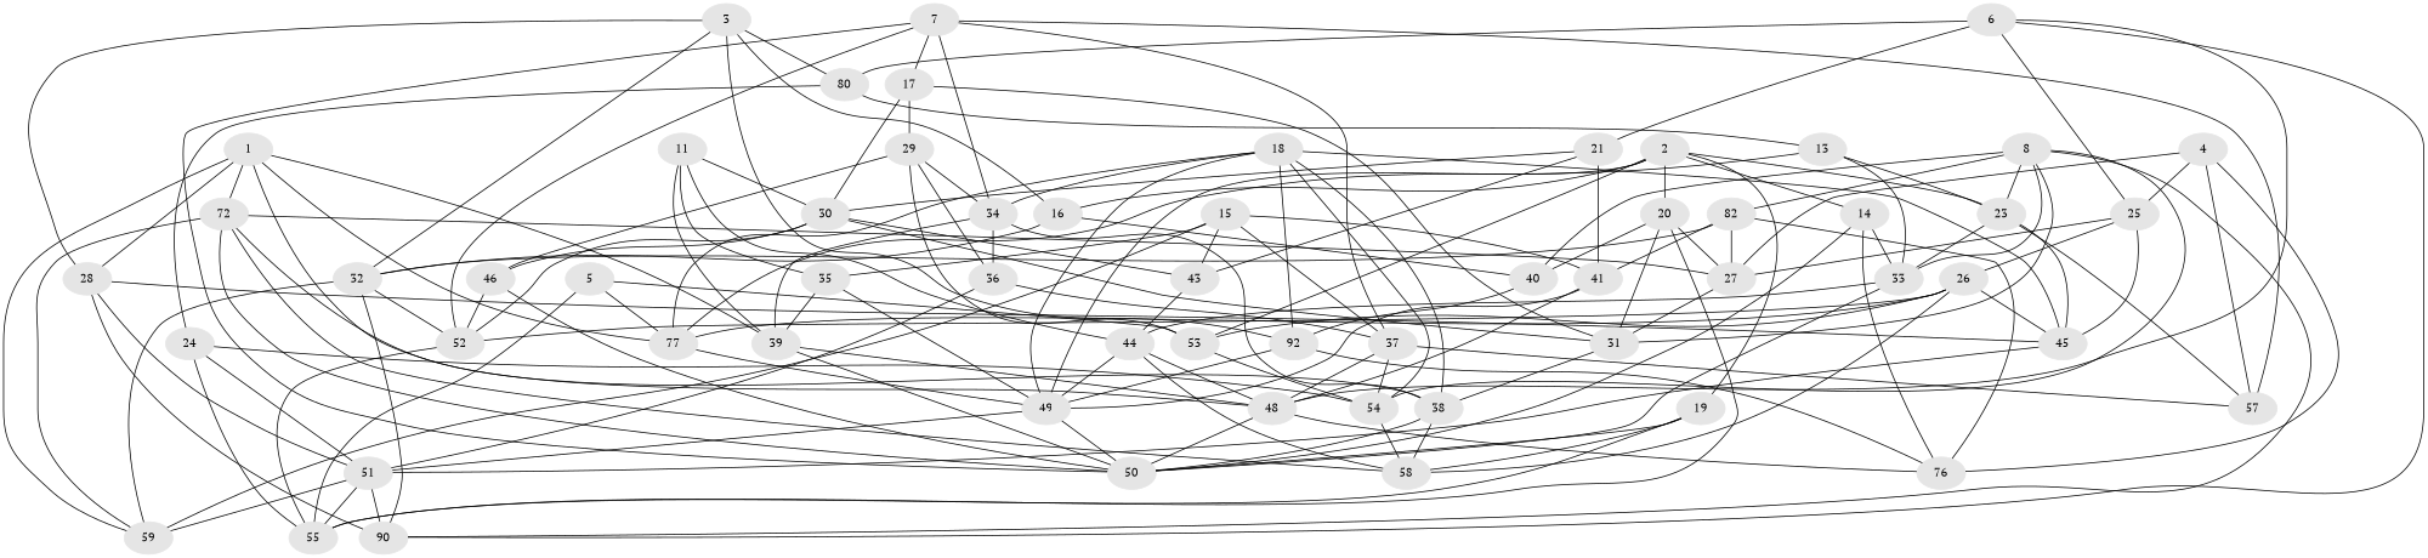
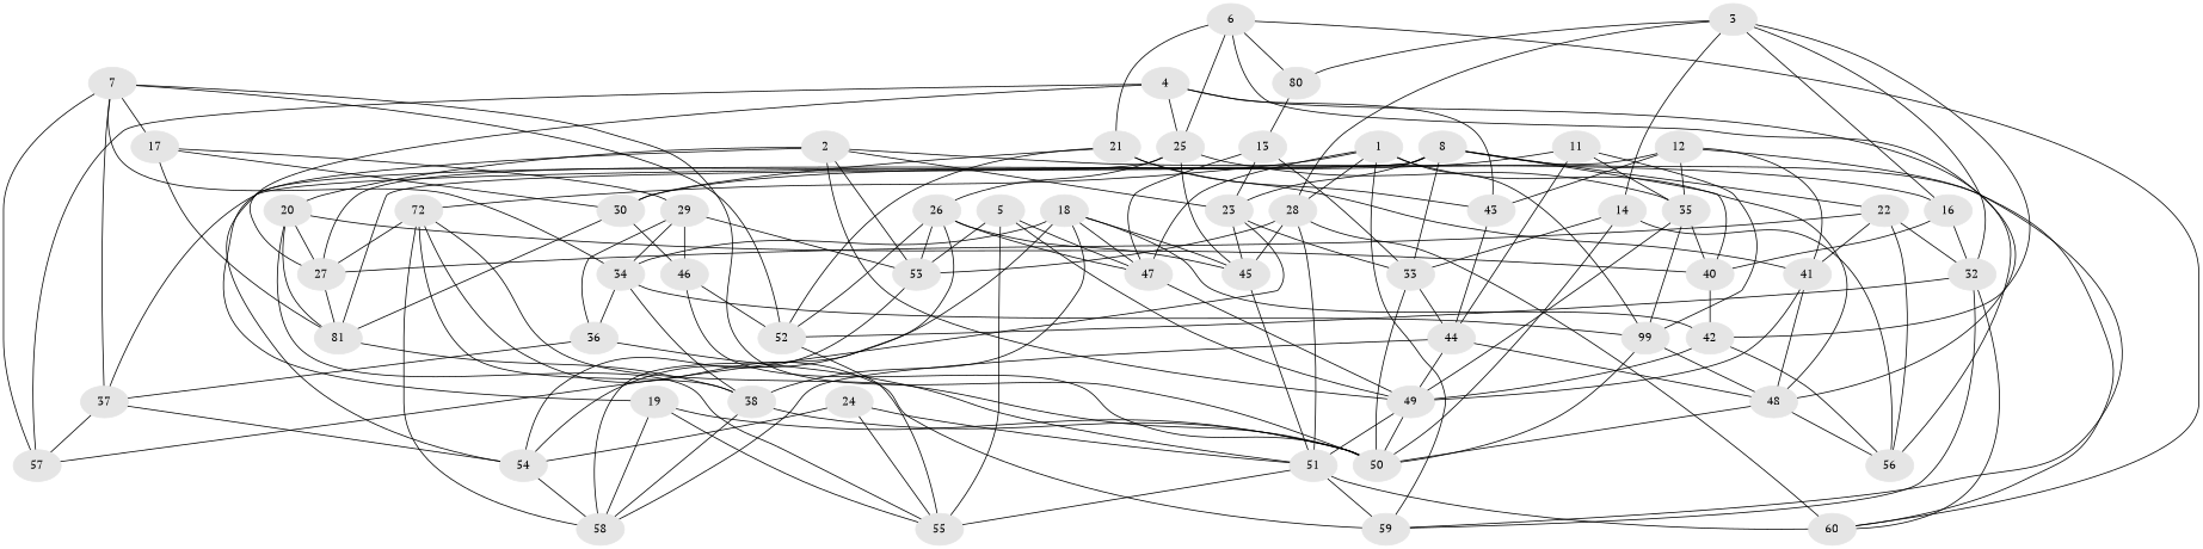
  graph {
    fontname="PT Serif"
    node [color=gray90 fontname="PT Serif" style=filled]
    edge [fontname="PT Serif" weight=1.0]
    n1 [label=72]
    1
    28
-   39
-   47 [label=77]
+   39 [label=99]
+   47
    48
    59
    27
    50
    38
    58
    53
-   60 [label=90]
+   60
    45
    51
    49
-   56 [label=76]
+   56
    2
    16
    19
    20
    23
    32
    40
    55
-   31
+   31 [label=81]
    57
    33
    54
    3
    n31 [label=80]
    14
-   42 [label=92]
+   42
    13
    24
    52
    4
    25
    43
    35
    26
    44
    5
    6
    21
    41
    30
    7
    17
    34
    37
    29
    36
    8
-   22 [label=82]
+   22
    46
    11
-   15
+   15 [label=12]
    18
    n1 -- 59
    n1 -- 27
    n1 -- 50
    n1 -- 38
    n1 -- 58
    1 -- n1
    1 -- 28
    1 -- 39
    1 -- 47
    1 -- 48
    1 -- 59
+   28 -- 53
    28 -- 60
    28 -- 45
    28 -- 51
    39 -- 48
    39 -- 50
    47 -- 49
    48 -- 50
    48 -- 56
    27 -- 31
    38 -- 50
    38 -- 58
    53 -- 54
    45 -- 51
    51 -- 59 [weight=2.0]
    51 -- 60 [weight=2.0]
    51 -- 55
    49 -- 50
    49 -- 51
    2 -- 53
    2 -- 49
    2 -- 16
    2 -- 19
    2 -- 20
    2 -- 23
    16 -- 32
    16 -- 40
    19 -- 50
    19 -- 58
    19 -- 55
    20 -- 27
    20 -- 40
    20 -- 55
    20 -- 31
    23 -- 45
    23 -- 57
    23 -- 33
    32 -- 59
    32 -- 60
    32 -- 52
    40 -- 42
    31 -- 38
    33 -- 50
    33 -- 44
    54 -- 58
    3 -- 28
    3 -- 16
    3 -- 32
    3 -- n31
-   2 -- 14
+   3 -- 14
    3 -- 42
    n31 -- 13
-   n31 -- 24 [weight=3.0]
    14 -- 50
    14 -- 56
    14 -- 33
    42 -- 49
    42 -- 56
    13 -- 47
    13 -- 23
    13 -- 33
    24 -- 51
    24 -- 55
    24 -- 54
    52 -- 55
    4 -- 27
    4 -- 56
    4 -- 57 [weight=2.0]
    4 -- 25
-   30 -- 43
+   4 -- 43
    25 -- 27
    25 -- 45
+   25 -- 35
    25 -- 26
    43 -- 44
    35 -- 39
    35 -- 49
+   35 -- 40
    26 -- 47
    26 -- 58
    26 -- 53
    26 -- 45
    26 -- 52
    44 -- 48
    44 -- 58
    44 -- 49
    5 -- 47
    5 -- 53
-   18 -- 49
+   5 -- 49
    5 -- 55
    6 -- 48
    6 -- 60
    6 -- n31
    6 -- 25
    6 -- 21 [weight=2.0]
-   30 -- 52
+   21 -- 52
    21 -- 43
    21 -- 41
    21 -- 30
    41 -- 48
    41 -- 49
    30 -- 31
    30 -- 46
    7 -- 50
    7 -- 57
    7 -- 52
    7 -- 17
    7 -- 34
    7 -- 37
    17 -- 31
    17 -- 30
    17 -- 29
    34 -- 39
    34 -- 38
    34 -- 36
-   37 -- 48
    37 -- 57
    37 -- 54
    29 -- 53
    29 -- 34
    29 -- 36
    29 -- 46 [weight=2.0]
    36 -- 51
    36 -- 37
    8 -- 60
    8 -- 23
    8 -- 40 [weight=2.0]
    8 -- 31
    8 -- 33
    8 -- 54
    8 -- 22
    22 -- 27
    22 -- 56 [weight=2.0]
    22 -- 32
    22 -- 41
    46 -- 50
    46 -- 52
    11 -- 39
    11 -- 35
    11 -- 44
    11 -- 30
    15 -- 59
    15 -- 43 [weight=2.0]
    15 -- 35
    15 -- 41
    15 -- 37
    18 -- 47
    18 -- 38
    18 -- 45
    18 -- 54
    18 -- 42
    18 -- 34
  }
